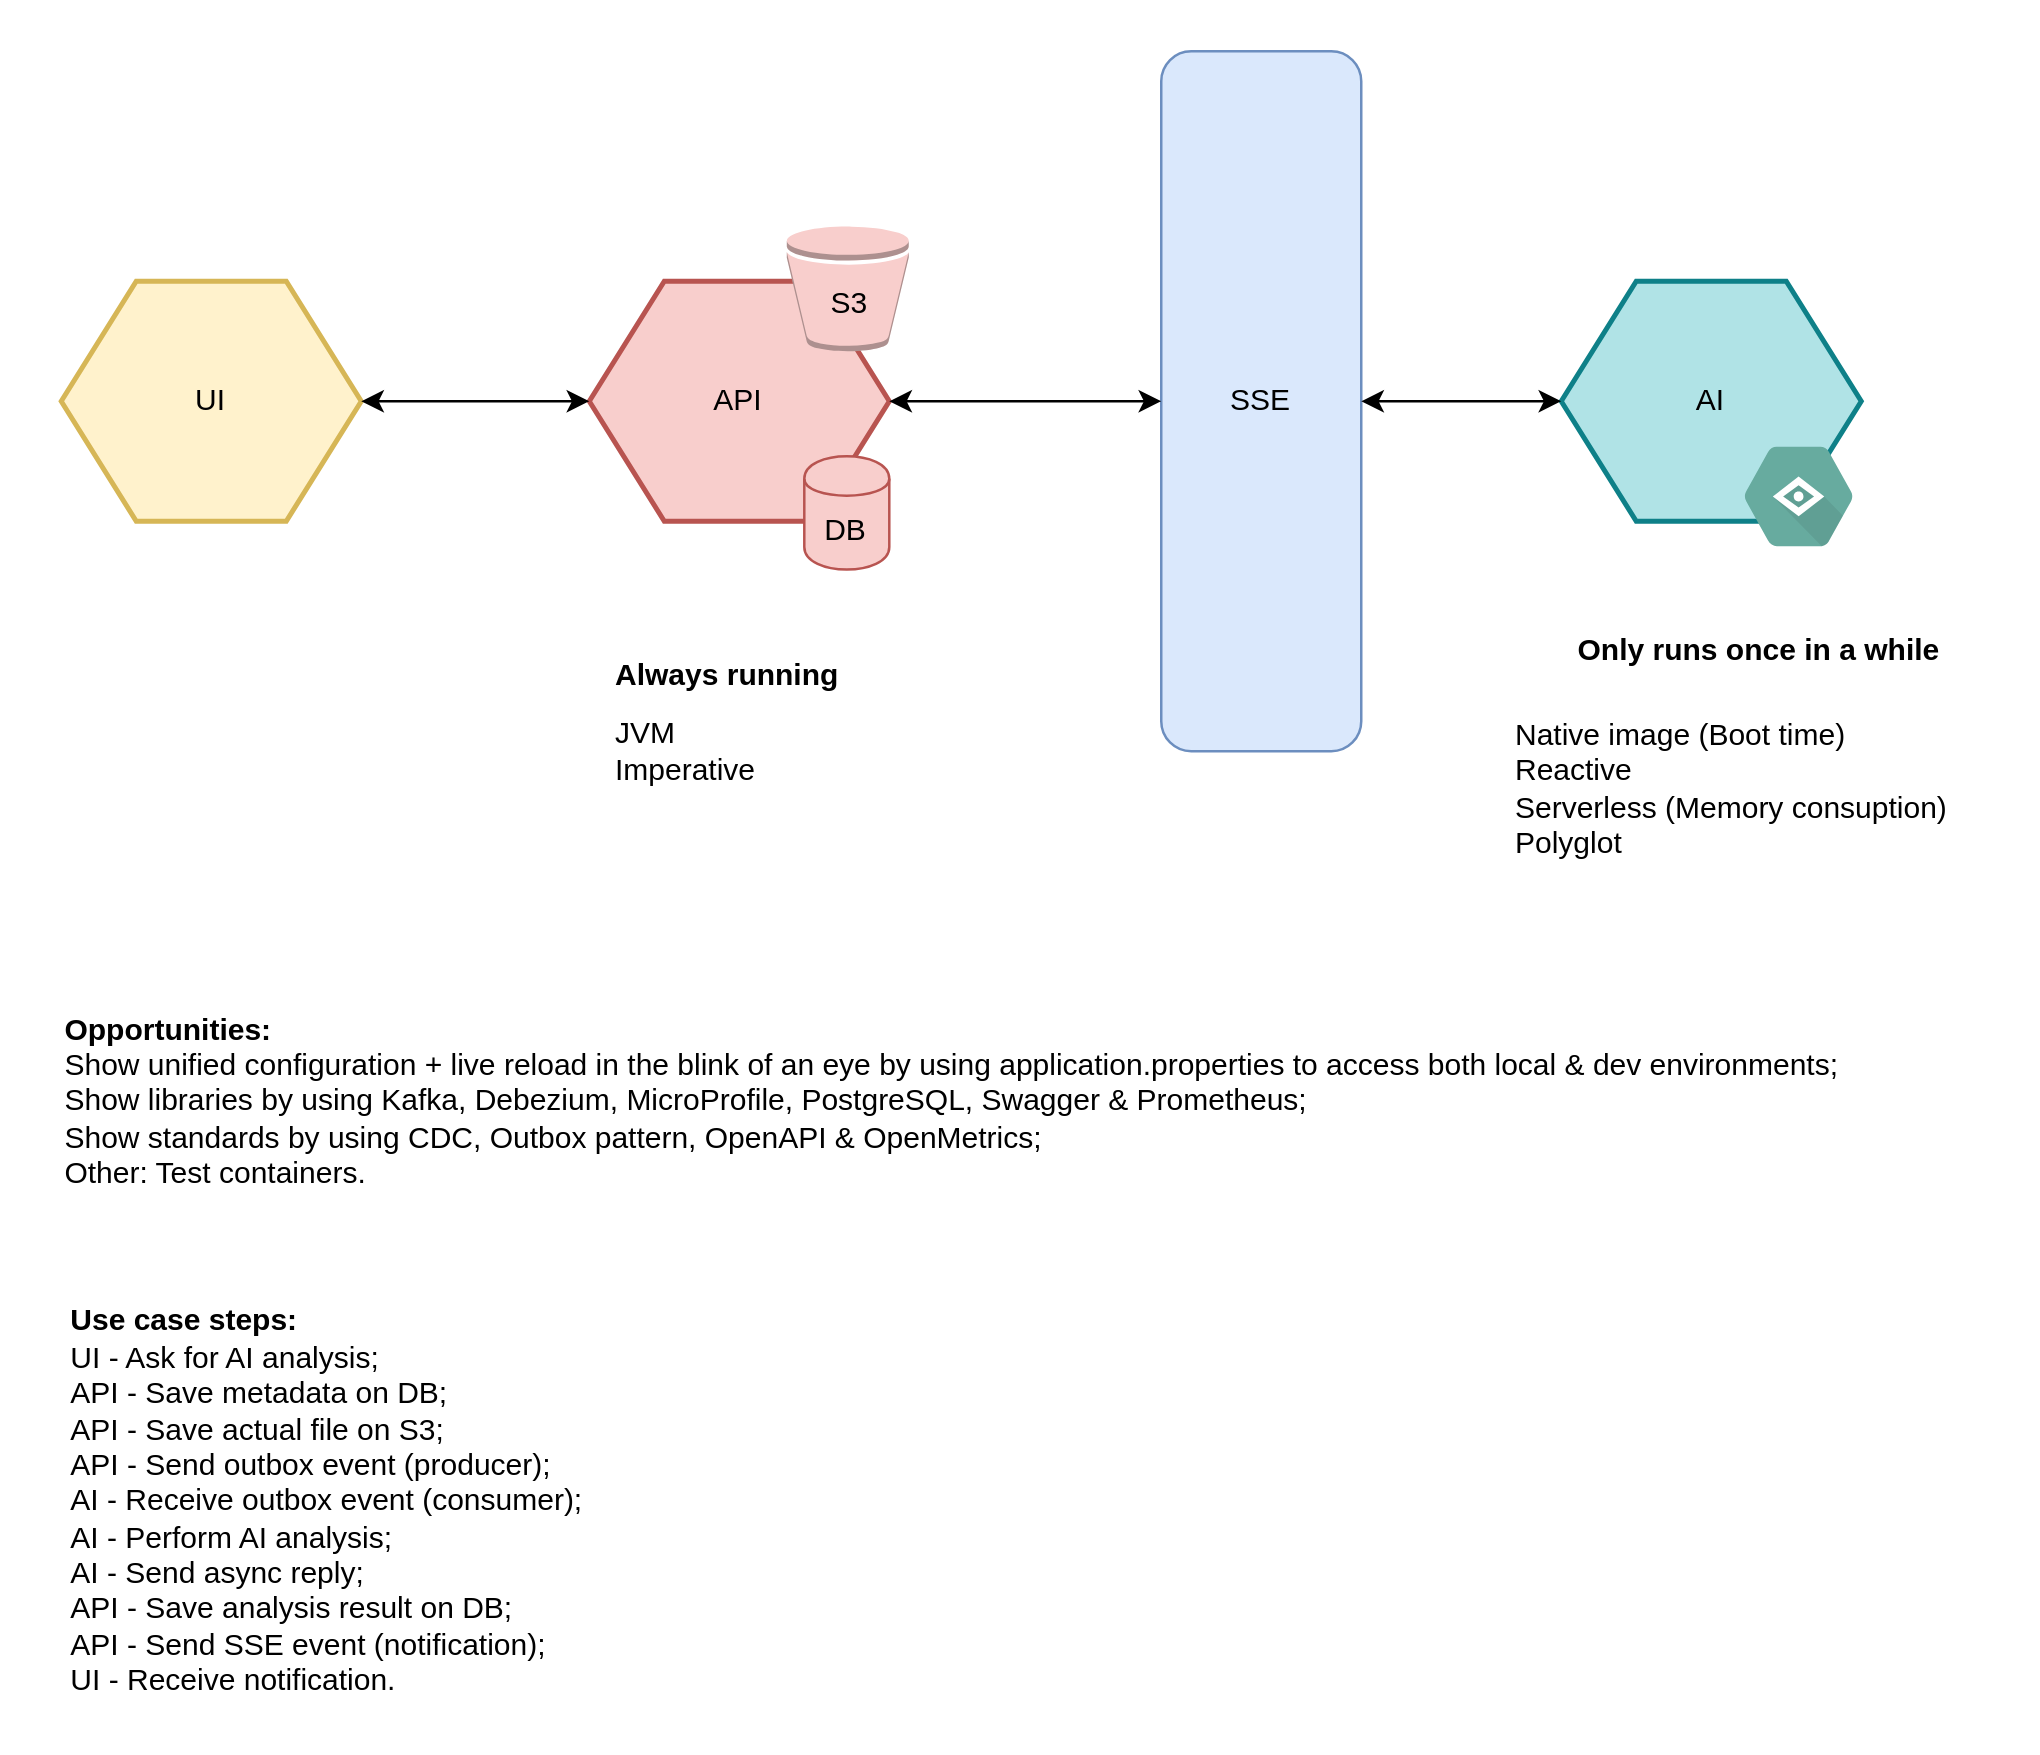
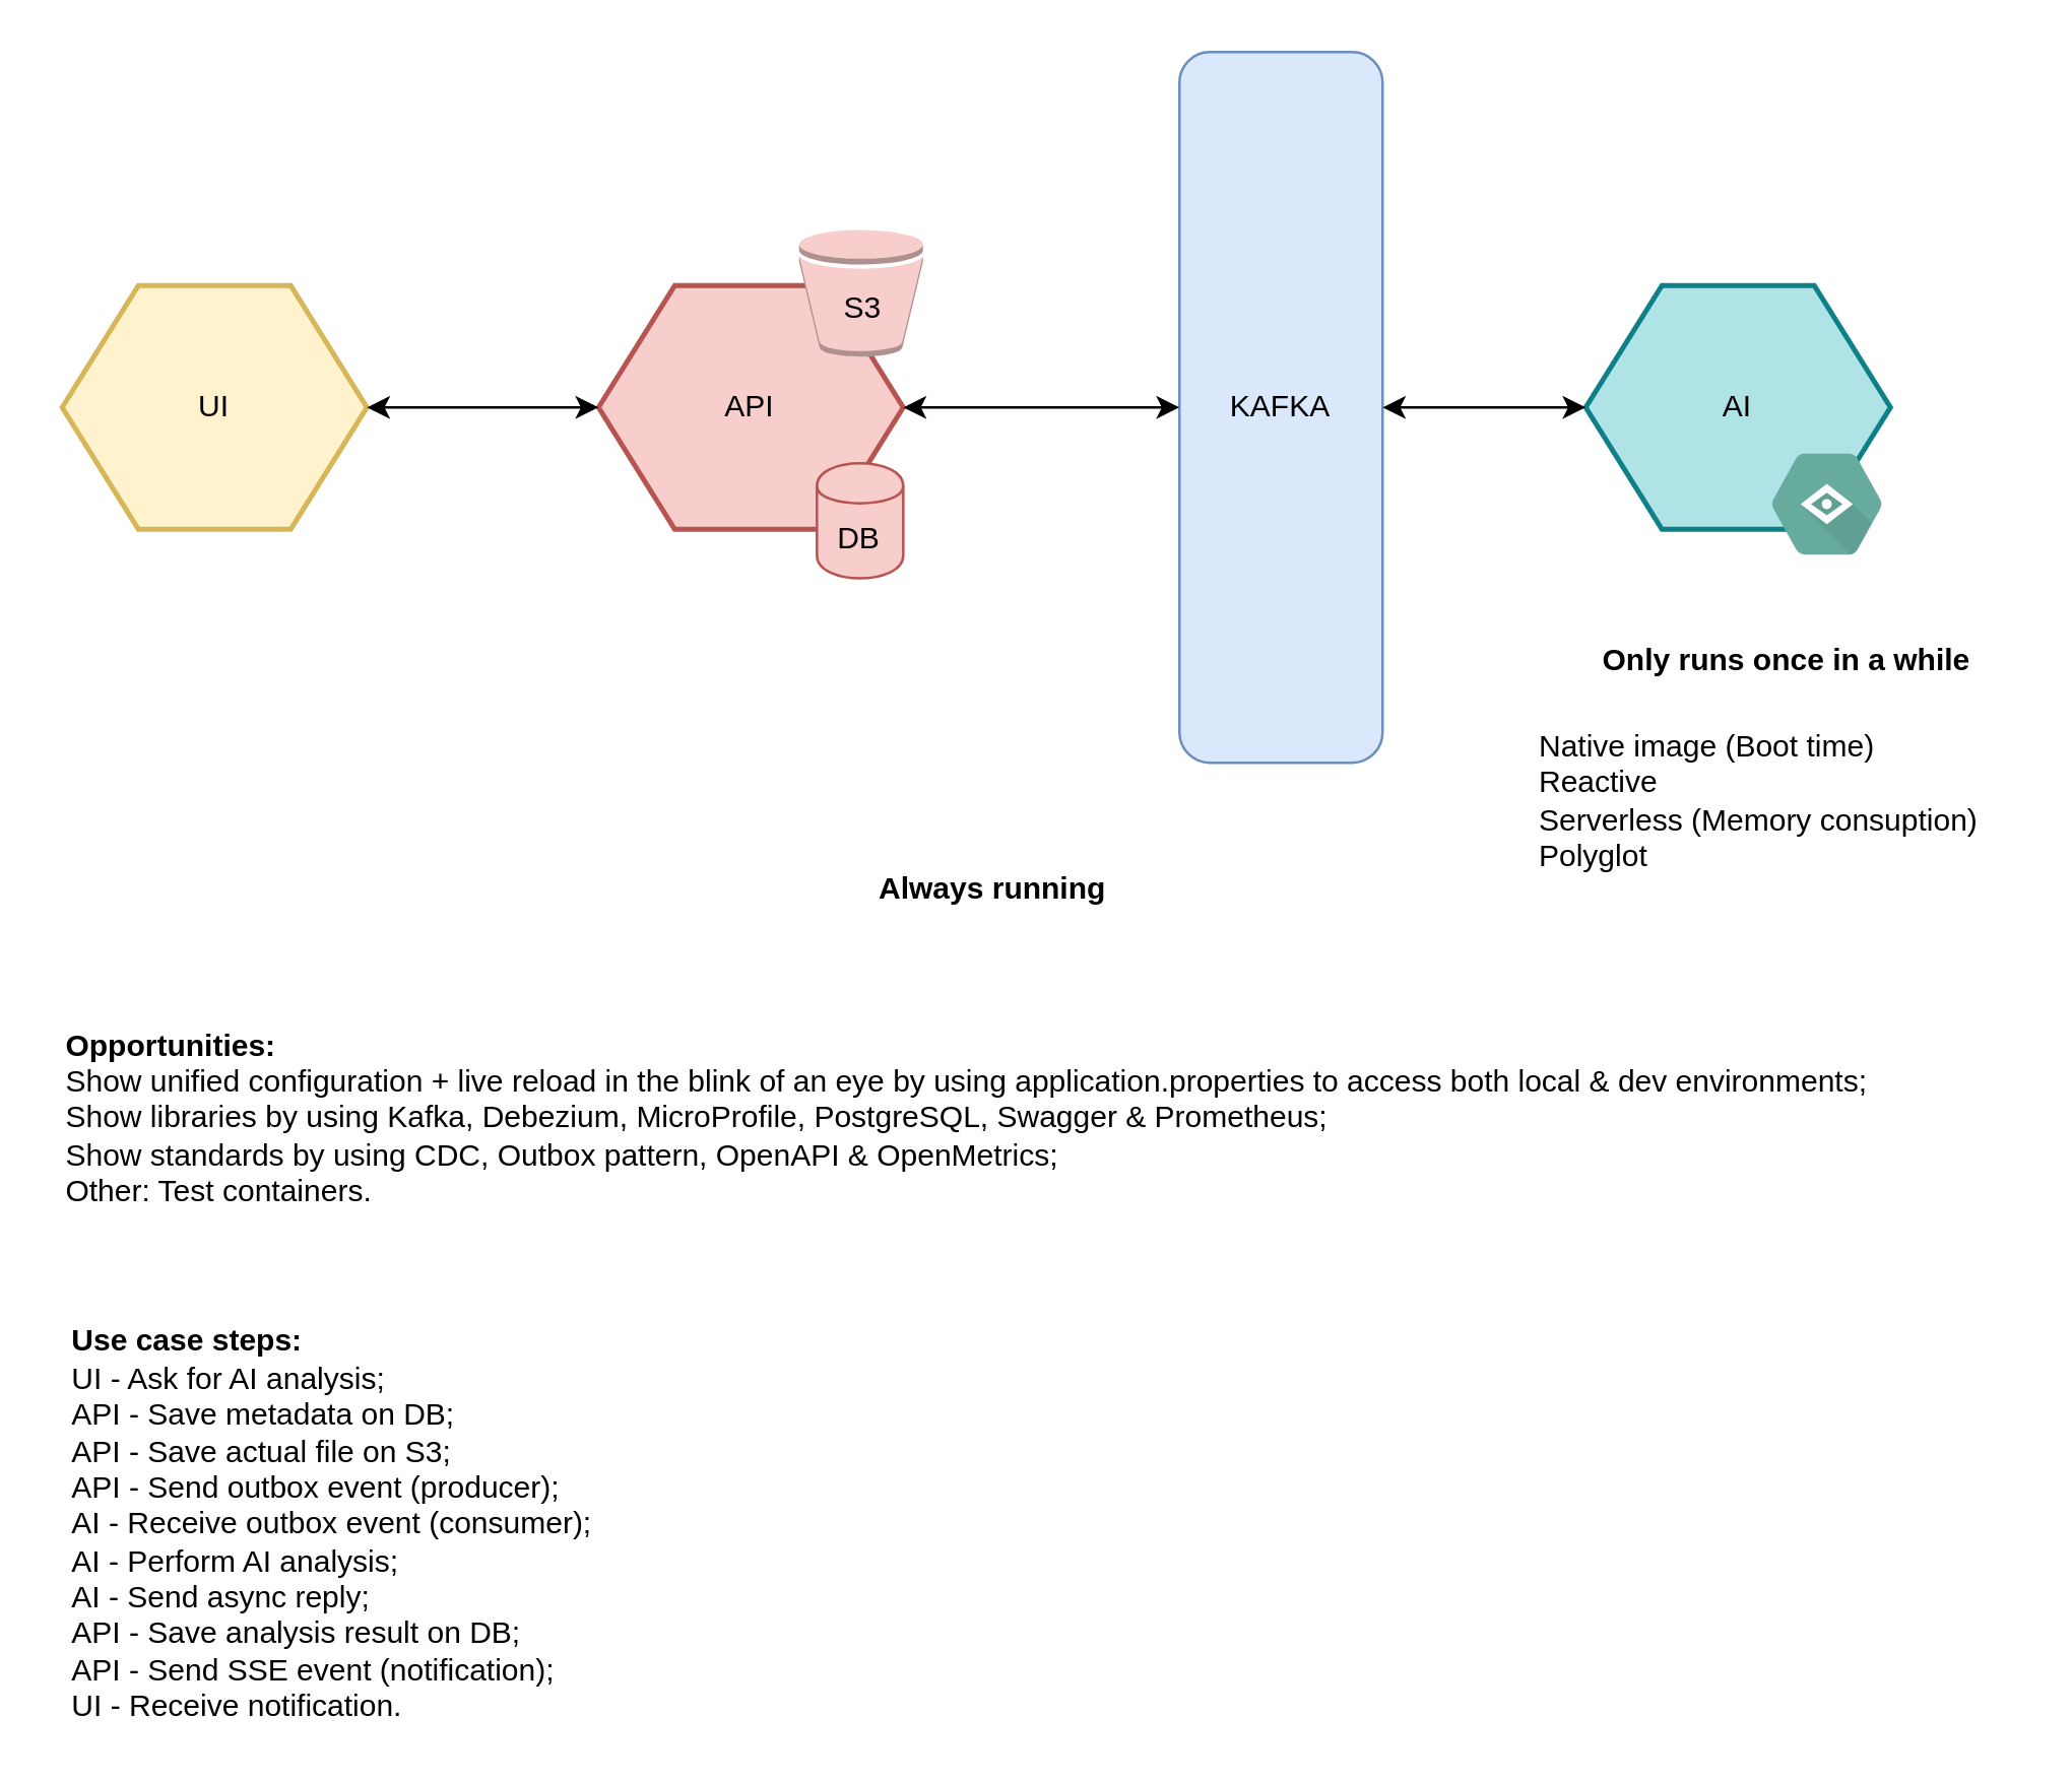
  <mxCell id="0" />
  <mxCell id="1" parent="0" />
  <mxCell id="2" value="Native image (Boot time)&lt;br&gt;Reactive&lt;br&gt;Serverless (Memory consuption)&lt;br&gt;Polyglot" style="text;html=1;align=left;verticalAlign=middle;resizable=0;points=[];autosize=1;" vertex="1" parent="1"><mxGeometry x="604" y="285" width="190" height="60" as="geometry" /></mxCell>
  <mxCell id="3" value="&lt;b&gt;Only runs once in a while&lt;/b&gt;" style="text;html=1;align=left;verticalAlign=middle;resizable=0;points=[];autosize=1;" vertex="1" parent="1"><mxGeometry x="629" y="250" width="160" height="20" as="geometry" /></mxCell>
- <mxCell id="4" value="JVM&lt;br&gt;Imperative" style="text;html=1;align=left;verticalAlign=middle;resizable=0;points=[];autosize=1;" vertex="1" parent="1"><mxGeometry x="244" y="285" width="70" height="30" as="geometry" /></mxCell>
- <mxCell id="5" value="&lt;b&gt;Always running&amp;nbsp;&lt;/b&gt;" style="text;html=1;align=left;verticalAlign=middle;resizable=0;points=[];autosize=1;" vertex="1" parent="1"><mxGeometry x="244" y="260" width="110" height="20" as="geometry" /></mxCell>
+ <mxCell id="5" value="&lt;b&gt;Always running&amp;nbsp;&lt;/b&gt;" style="text;html=1;align=left;verticalAlign=middle;resizable=0;points=[];autosize=1;" vertex="1" parent="1"><mxGeometry x="344" y="340" width="110" height="20" as="geometry" /></mxCell>
  <mxCell id="6" value="&lt;div style=&quot;text-align: justify&quot;&gt;&lt;span&gt;&lt;b&gt;Opportunities:&lt;/b&gt;&lt;/span&gt;&lt;/div&gt;&lt;div style=&quot;text-align: justify&quot;&gt;&lt;span&gt;Show unified configuration +&amp;nbsp;live reload in the blink of an eye by using application.properties to access both local &amp;amp; dev environments;&lt;/span&gt;&lt;/div&gt;&lt;div style=&quot;text-align: justify&quot;&gt;&lt;span&gt;Show libraries by using Kafka, Debezium, MicroProfile, PostgreSQL, Swagger &amp;amp; Prometheus;&lt;/span&gt;&lt;/div&gt;&lt;div style=&quot;text-align: justify&quot;&gt;&lt;span&gt;Show standards by using CDC, Outbox pattern, OpenAPI &amp;amp; OpenMetrics;&lt;/span&gt;&lt;/div&gt;&lt;div style=&quot;text-align: justify&quot;&gt;&lt;span&gt;Other: Test containers.&lt;/span&gt;&lt;/div&gt;" style="text;html=1;align=center;verticalAlign=middle;resizable=0;points=[];autosize=1;fillColor=none;" vertex="1" parent="1"><mxGeometry x="20.22" y="400" width="720" height="80" as="geometry" /></mxCell>
  <mxCell id="7" value="&lt;div style=&quot;text-align: justify&quot;&gt;&lt;span&gt;&lt;b&gt;Use case steps:&lt;/b&gt;&lt;/span&gt;&lt;/div&gt;&lt;div style=&quot;text-align: justify&quot;&gt;&lt;span&gt;UI - Ask for AI analysis;&lt;/span&gt;&lt;/div&gt;&lt;div style=&quot;text-align: justify&quot;&gt;&lt;span&gt;API - Save metadata on DB;&lt;/span&gt;&lt;/div&gt;&lt;div style=&quot;text-align: justify&quot;&gt;&lt;span&gt;API - Save actual file on S3;&lt;/span&gt;&lt;/div&gt;&lt;div style=&quot;text-align: justify&quot;&gt;&lt;span&gt;API - Send outbox event (producer);&lt;/span&gt;&lt;/div&gt;&lt;div style=&quot;text-align: justify&quot;&gt;&lt;span&gt;AI - Receive outbox event (consumer);&lt;/span&gt;&lt;/div&gt;&lt;div style=&quot;text-align: justify&quot;&gt;&lt;span&gt;AI - Perform AI analysis;&lt;/span&gt;&lt;/div&gt;&lt;div style=&quot;text-align: justify&quot;&gt;&lt;span&gt;AI - Send async reply;&lt;/span&gt;&lt;/div&gt;&lt;div style=&quot;text-align: justify&quot;&gt;&lt;span&gt;API - Save analysis result on DB;&lt;/span&gt;&lt;/div&gt;&lt;div style=&quot;text-align: justify&quot;&gt;&lt;span&gt;API - Send SSE event (notification);&lt;/span&gt;&lt;/div&gt;&lt;div style=&quot;text-align: justify&quot;&gt;&lt;span&gt;UI - Receive notification.&lt;/span&gt;&lt;/div&gt;" style="text;html=1;align=center;verticalAlign=middle;resizable=0;points=[];autosize=1;fillColor=none;" vertex="1" parent="1"><mxGeometry x="20.22" y="520" width="220" height="160" as="geometry" /></mxCell>
  <mxCell id="8" value="UI" style="shape=hexagon;perimeter=hexagonPerimeter2;whiteSpace=wrap;html=1;fillColor=#fff2cc;comic=0;shadow=0;rounded=0;aspect=fixed;strokeColor=#d6b656;strokeWidth=2;fontFamily=Helvetica;" vertex="1" parent="1"><mxGeometry x="24" y="112" width="120" height="96" as="geometry" /></mxCell>
  <mxCell id="9" value="API" style="shape=hexagon;perimeter=hexagonPerimeter2;whiteSpace=wrap;html=1;fillColor=#f8cecc;comic=0;shadow=0;rounded=0;aspect=fixed;strokeColor=#b85450;strokeWidth=2;fontFamily=Helvetica;" vertex="1" parent="1"><mxGeometry x="235.22" y="112" width="120" height="96" as="geometry" /></mxCell>
  <mxCell id="10" value="AI" style="shape=hexagon;perimeter=hexagonPerimeter2;whiteSpace=wrap;html=1;fillColor=#b0e3e6;comic=0;shadow=0;rounded=0;aspect=fixed;strokeColor=#0e8088;strokeWidth=2;fontFamily=Helvetica;" vertex="1" parent="1"><mxGeometry x="624" y="112" width="120" height="96" as="geometry" /></mxCell>
  <mxCell id="11" value="DB" style="shape=cylinder;whiteSpace=wrap;html=1;boundedLbl=1;backgroundOutline=1;align=center;aspect=fixed;fillColor=#f8cecc;strokeColor=#b85450;" vertex="1" parent="1"><mxGeometry x="321.22" y="182" width="34" height="45.33" as="geometry" /></mxCell>
- <mxCell id="12" value="SSE" style="rounded=1;whiteSpace=wrap;html=1;align=center;direction=south;fillColor=#dae8fc;strokeColor=#6c8ebf;" vertex="1" parent="1"><mxGeometry x="464" y="20" width="80" height="280" as="geometry" /></mxCell>
+ <mxCell id="12" value="KAFKA" style="rounded=1;whiteSpace=wrap;html=1;align=center;direction=south;fillColor=#dae8fc;strokeColor=#6c8ebf;" vertex="1" parent="1"><mxGeometry x="464" y="20" width="80" height="280" as="geometry" /></mxCell>
  <mxCell id="13" value="" style="endArrow=classic;startArrow=classic;html=1;exitX=1;exitY=0.5;exitDx=0;exitDy=0;entryX=0;entryY=0.5;entryDx=0;entryDy=0;" edge="1" parent="1" source="8" target="9"><mxGeometry width="50" height="50" relative="1" as="geometry"><mxPoint x="374" y="372" as="sourcePoint" /><mxPoint x="424" y="322" as="targetPoint" /></mxGeometry></mxCell>
  <mxCell id="14" value="" style="endArrow=classic;startArrow=classic;html=1;exitX=0.5;exitY=0;exitDx=0;exitDy=0;entryX=0;entryY=0.5;entryDx=0;entryDy=0;" edge="1" parent="1" source="12" target="10"><mxGeometry width="50" height="50" relative="1" as="geometry"><mxPoint x="494" y="170" as="sourcePoint" /><mxPoint x="534" y="170" as="targetPoint" /></mxGeometry></mxCell>
  <mxCell id="15" value="" style="html=1;fillColor=#67AB9F;strokeColor=#67AB9F;verticalAlign=top;labelPosition=center;verticalLabelPosition=bottom;align=center;spacingTop=-6;fontSize=11;fontStyle=1;shape=mxgraph.gcp2.hexIcon;prIcon=cloud_vision_api;gradientColor=none;" vertex="1" parent="1"><mxGeometry x="686" y="168.83" width="66" height="58.5" as="geometry" /></mxCell>
  <mxCell id="16" value="" style="group;strokeColor=none;" vertex="1" connectable="0" parent="1"><mxGeometry x="363" y="90" width="60" height="61.5" as="geometry" /></mxCell>
  <mxCell id="17" value="" style="group;aspect=fixed;" vertex="1" connectable="0" parent="16"><mxGeometry width="60" height="61.5" as="geometry" /></mxCell>
  <mxCell id="18" value="" style="outlineConnect=0;dashed=0;verticalLabelPosition=bottom;verticalAlign=top;align=center;html=1;shape=mxgraph.aws3.bucket;fillColor=#f8cecc;strokeColor=#b85450;aspect=fixed;" vertex="1" parent="17"><mxGeometry x="-48.78" width="48.78" height="50" as="geometry" /></mxCell>
  <mxCell id="19" value="S3" style="text;html=1;align=center;verticalAlign=middle;resizable=0;points=[];autosize=1;" vertex="1" parent="17"><mxGeometry x="-39.39" y="20.75" width="30" height="20" as="geometry" /></mxCell>
  <mxCell id="20" value="" style="endArrow=classic;startArrow=classic;html=1;exitX=1;exitY=0.5;exitDx=0;exitDy=0;entryX=0.5;entryY=1;entryDx=0;entryDy=0;" edge="1" parent="1" source="9" target="12"><mxGeometry width="50" height="50" relative="1" as="geometry"><mxPoint x="404" y="130" as="sourcePoint" /><mxPoint x="434" y="130" as="targetPoint" /></mxGeometry></mxCell>
